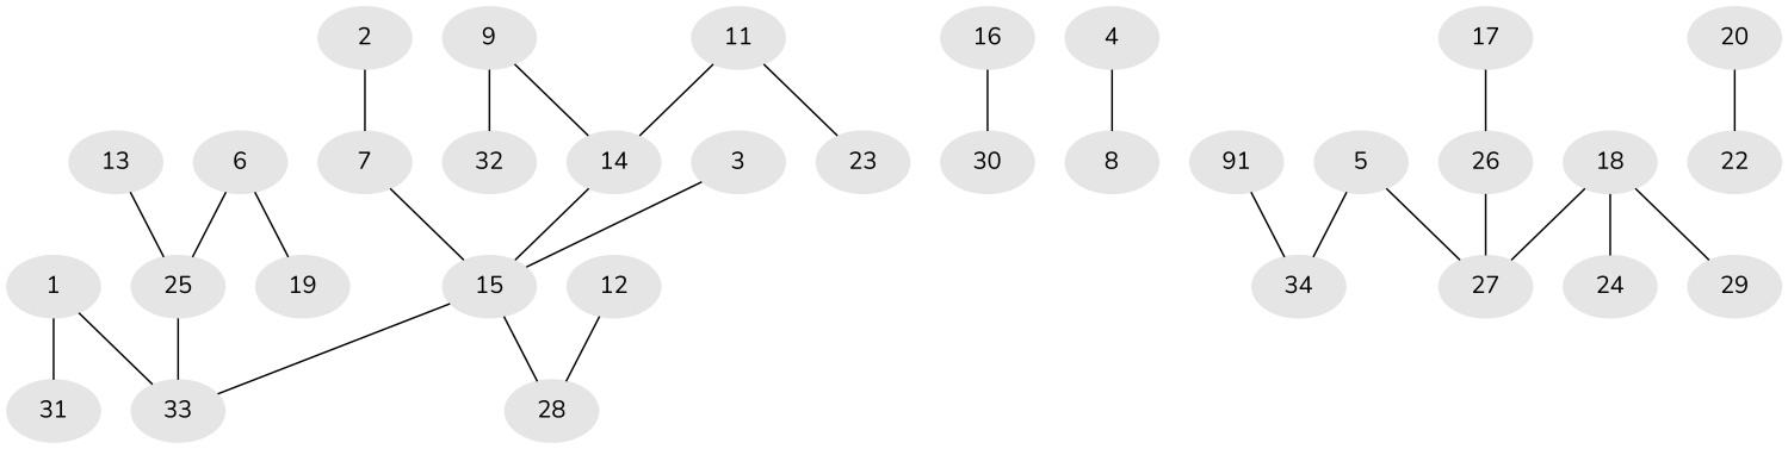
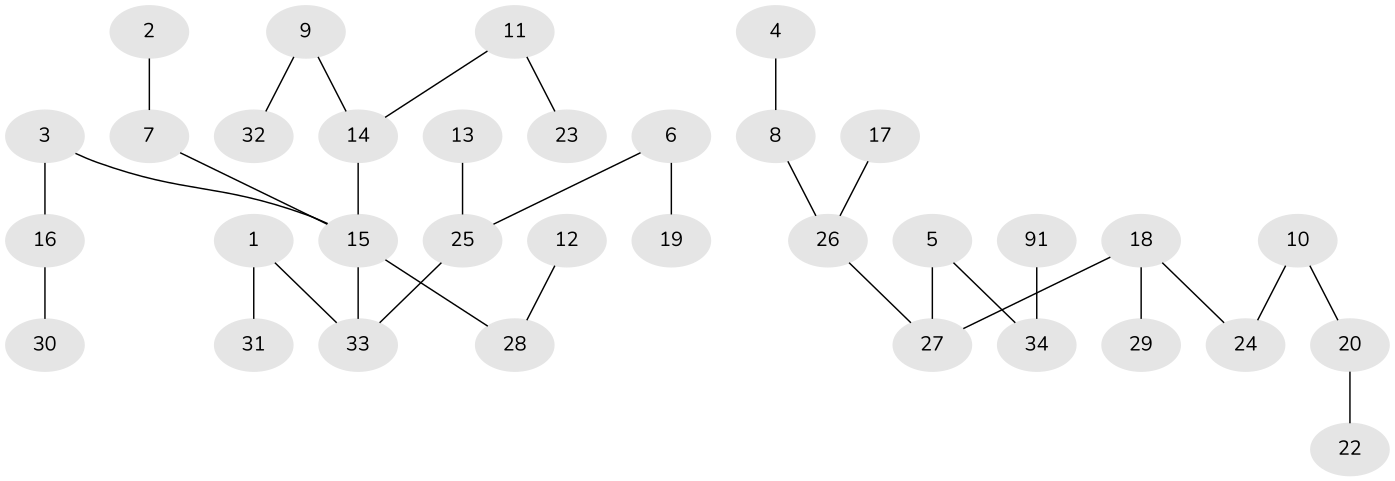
  graph {
    fontname=Nunito
    node [color=gray90 fontname=Nunito style=filled]
    edge [fontname=Nunito weight=1.0]
    1
    31
    33
    2
    7
    15
    3
    16
    28
    30
    4
    8
    26
    5
    27
    34
    6
    19
    25
    18
    24
    29
    9
    14
    32
+   10
    20
    22
    11
    23
    12
    13
    17
    n34 [label=91]
    1 -- 31
    1 -- 33
    2 -- 7
    7 -- 15
    15 -- 33
    15 -- 28
    3 -- 15
+   3 -- 16
    16 -- 30
    4 -- 8
+   8 -- 26
    26 -- 27
    5 -- 27
    5 -- 34
    6 -- 19
    6 -- 25
    25 -- 33
    18 -- 27
    18 -- 24
    18 -- 29
    9 -- 14
    9 -- 32
    14 -- 15
+   10 -- 24
+   10 -- 20
    20 -- 22
    11 -- 14
    11 -- 23
    12 -- 28
    13 -- 25
    17 -- 26
    n34 -- 34
  }
